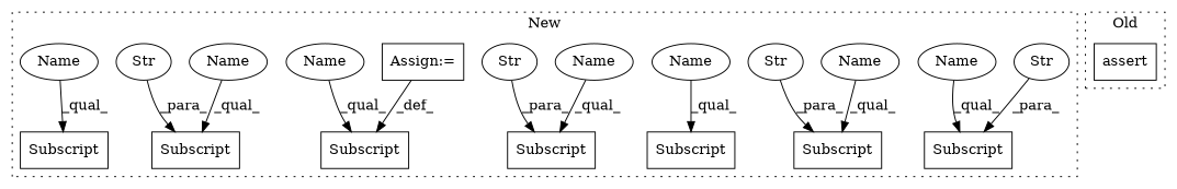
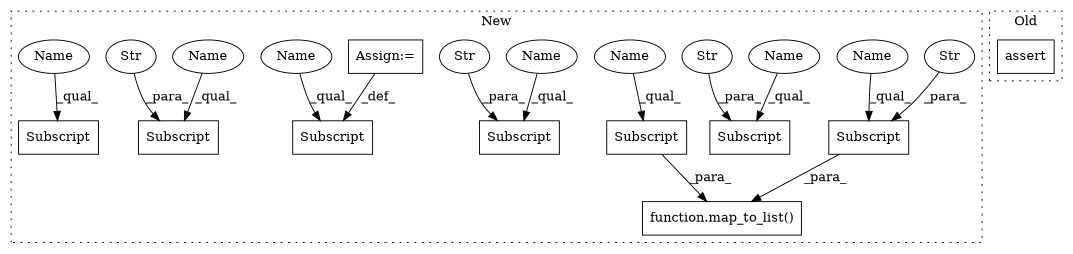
  digraph {
    node [a=63 l=6 shape=ellipse]
+   n1 [a=75 l="12,1" label="function.map_to_list()" s="1247,1295" shape=box]
    n2 [l="17,0" label=Subscript s="1278,0" shape=box]
    n3 [l="17,0" label=Subscript s="1227,0" shape=box]
    n4 [a=66 l=9 label=Str s=1285]
    n5 [l="17,0" label=Subscript s="1259,0" shape=box]
    n6 [a=68 l=3 label="Assign:=" s=1244 shape=box]
    n7 [l="16,0" label=Subscript s="1496,0" shape=box]
    n8 [a=66 l=8 label=Str s=1503]
    n9 [l="17,0" label=Subscript s="1514,0" shape=box]
    n10 [a=66 l=9 label=Str s=1521]
    n11 [l="17,0" label=Subscript s="1843,0" shape=box]
    n12 [a=66 l=9 label=Str s=1850]
    n13 [l="17,0" label=Subscript s="1898,0" shape=box]
    n14 [a=87 label=Name s=1259]
    n15 [a=87 label=Name s=1496]
    n16 [a=87 label=Name s=1278]
    n17 [a=87 label=Name s=1514]
    n18 [a=87 label=Name s=1898]
    n19 [a=87 label=Name s=1843]
    n20 [a=87 label=Name s=1227]
    n21 [a=65 l=7 label=assert s=1714 shape=box]
    subgraph cluster_1 {
      label=New
      style=dotted
+     n1
      n2
      n3
      n4
      n5
      n6
      n7
      n8
      n9
      n10
      n11
      n12
      n13
      n14
      n15
      n16
      n17
      n18
      n19
      n20
    }
    subgraph cluster_2 {
      label=Old
      style=dotted
      n21
    }
+   n2 -> n1 [label=_para_]
    n4 -> n2 [label=_para_]
+   n5 -> n1 [label=_para_]
    n6 -> n3 [label=_def_]
    n8 -> n7 [label=_para_]
    n10 -> n9 [label=_para_]
    n12 -> n11 [label=_para_]
    n14 -> n5 [label=_qual_]
    n15 -> n7 [label=_qual_]
    n16 -> n2 [label=_qual_]
    n17 -> n9 [label=_qual_]
    n18 -> n13 [label=_qual_]
    n19 -> n11 [label=_qual_]
    n20 -> n3 [label=_qual_]
  }
